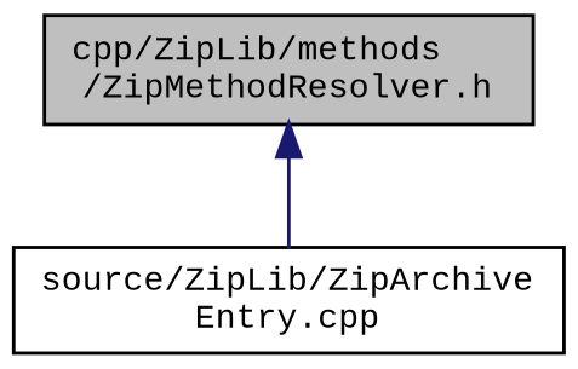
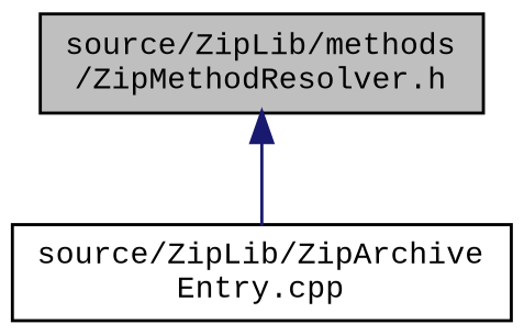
  digraph {
    fontname="Liberation Mono"
    node [color=black fontname="Liberation Mono" fontsize=10 shape=record style=filled]
-   n1 [fillcolor=grey75 fontcolor=black height=0.2 label="cpp/ZipLib/methods\l/ZipMethodResolver.h" width=0.4]
+   n1 [fillcolor=grey75 fontcolor=black height=0.2 label="source/ZipLib/methods\l/ZipMethodResolver.h" width=0.4]
    n2 [fillcolor=white height=0.2 label="source/ZipLib/ZipArchive\lEntry.cpp" width=0.4]
    n1 -> n2 [color=midnightblue dir=back fontname="Liberation Mono" fontsize=10 labelfontname=Helvetica labelfontsize=10 style=solid]
  }
